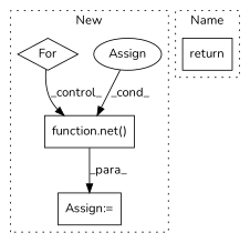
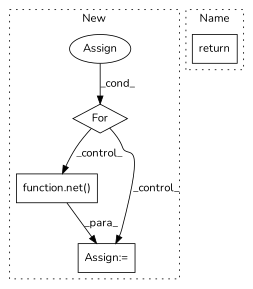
  digraph {
    fontname=Nunito
    node [fontname=Nunito l=3 shape=box]
    edge [fontname=Nunito]
    n1 [a=75 l="4,1" label="function.net()" s="962,967"]
    n2 [a=87 label=Assign s=927 shape=ellipse]
    n3 [a=68 label="Assign:=" s=1084]
    n4 [a=107 l="4,14" label=For s="923,942" shape=diamond]
    n5 [a=93 l=7 label=return s=820]
    subgraph cluster_1 {
      label=New
      style=dotted
      n1
      n2
      n3
      n4
    }
    subgraph cluster_2 {
      label=Name
      style=dotted
      n5
    }
    n1 -> n3 [label=_para_]
-   n2 -> n1 [label=_cond_]
+   n2 -> n4 [label=_cond_]
    n4 -> n1 [label=_control_]
+   n4 -> n3 [label=_control_]
  }
